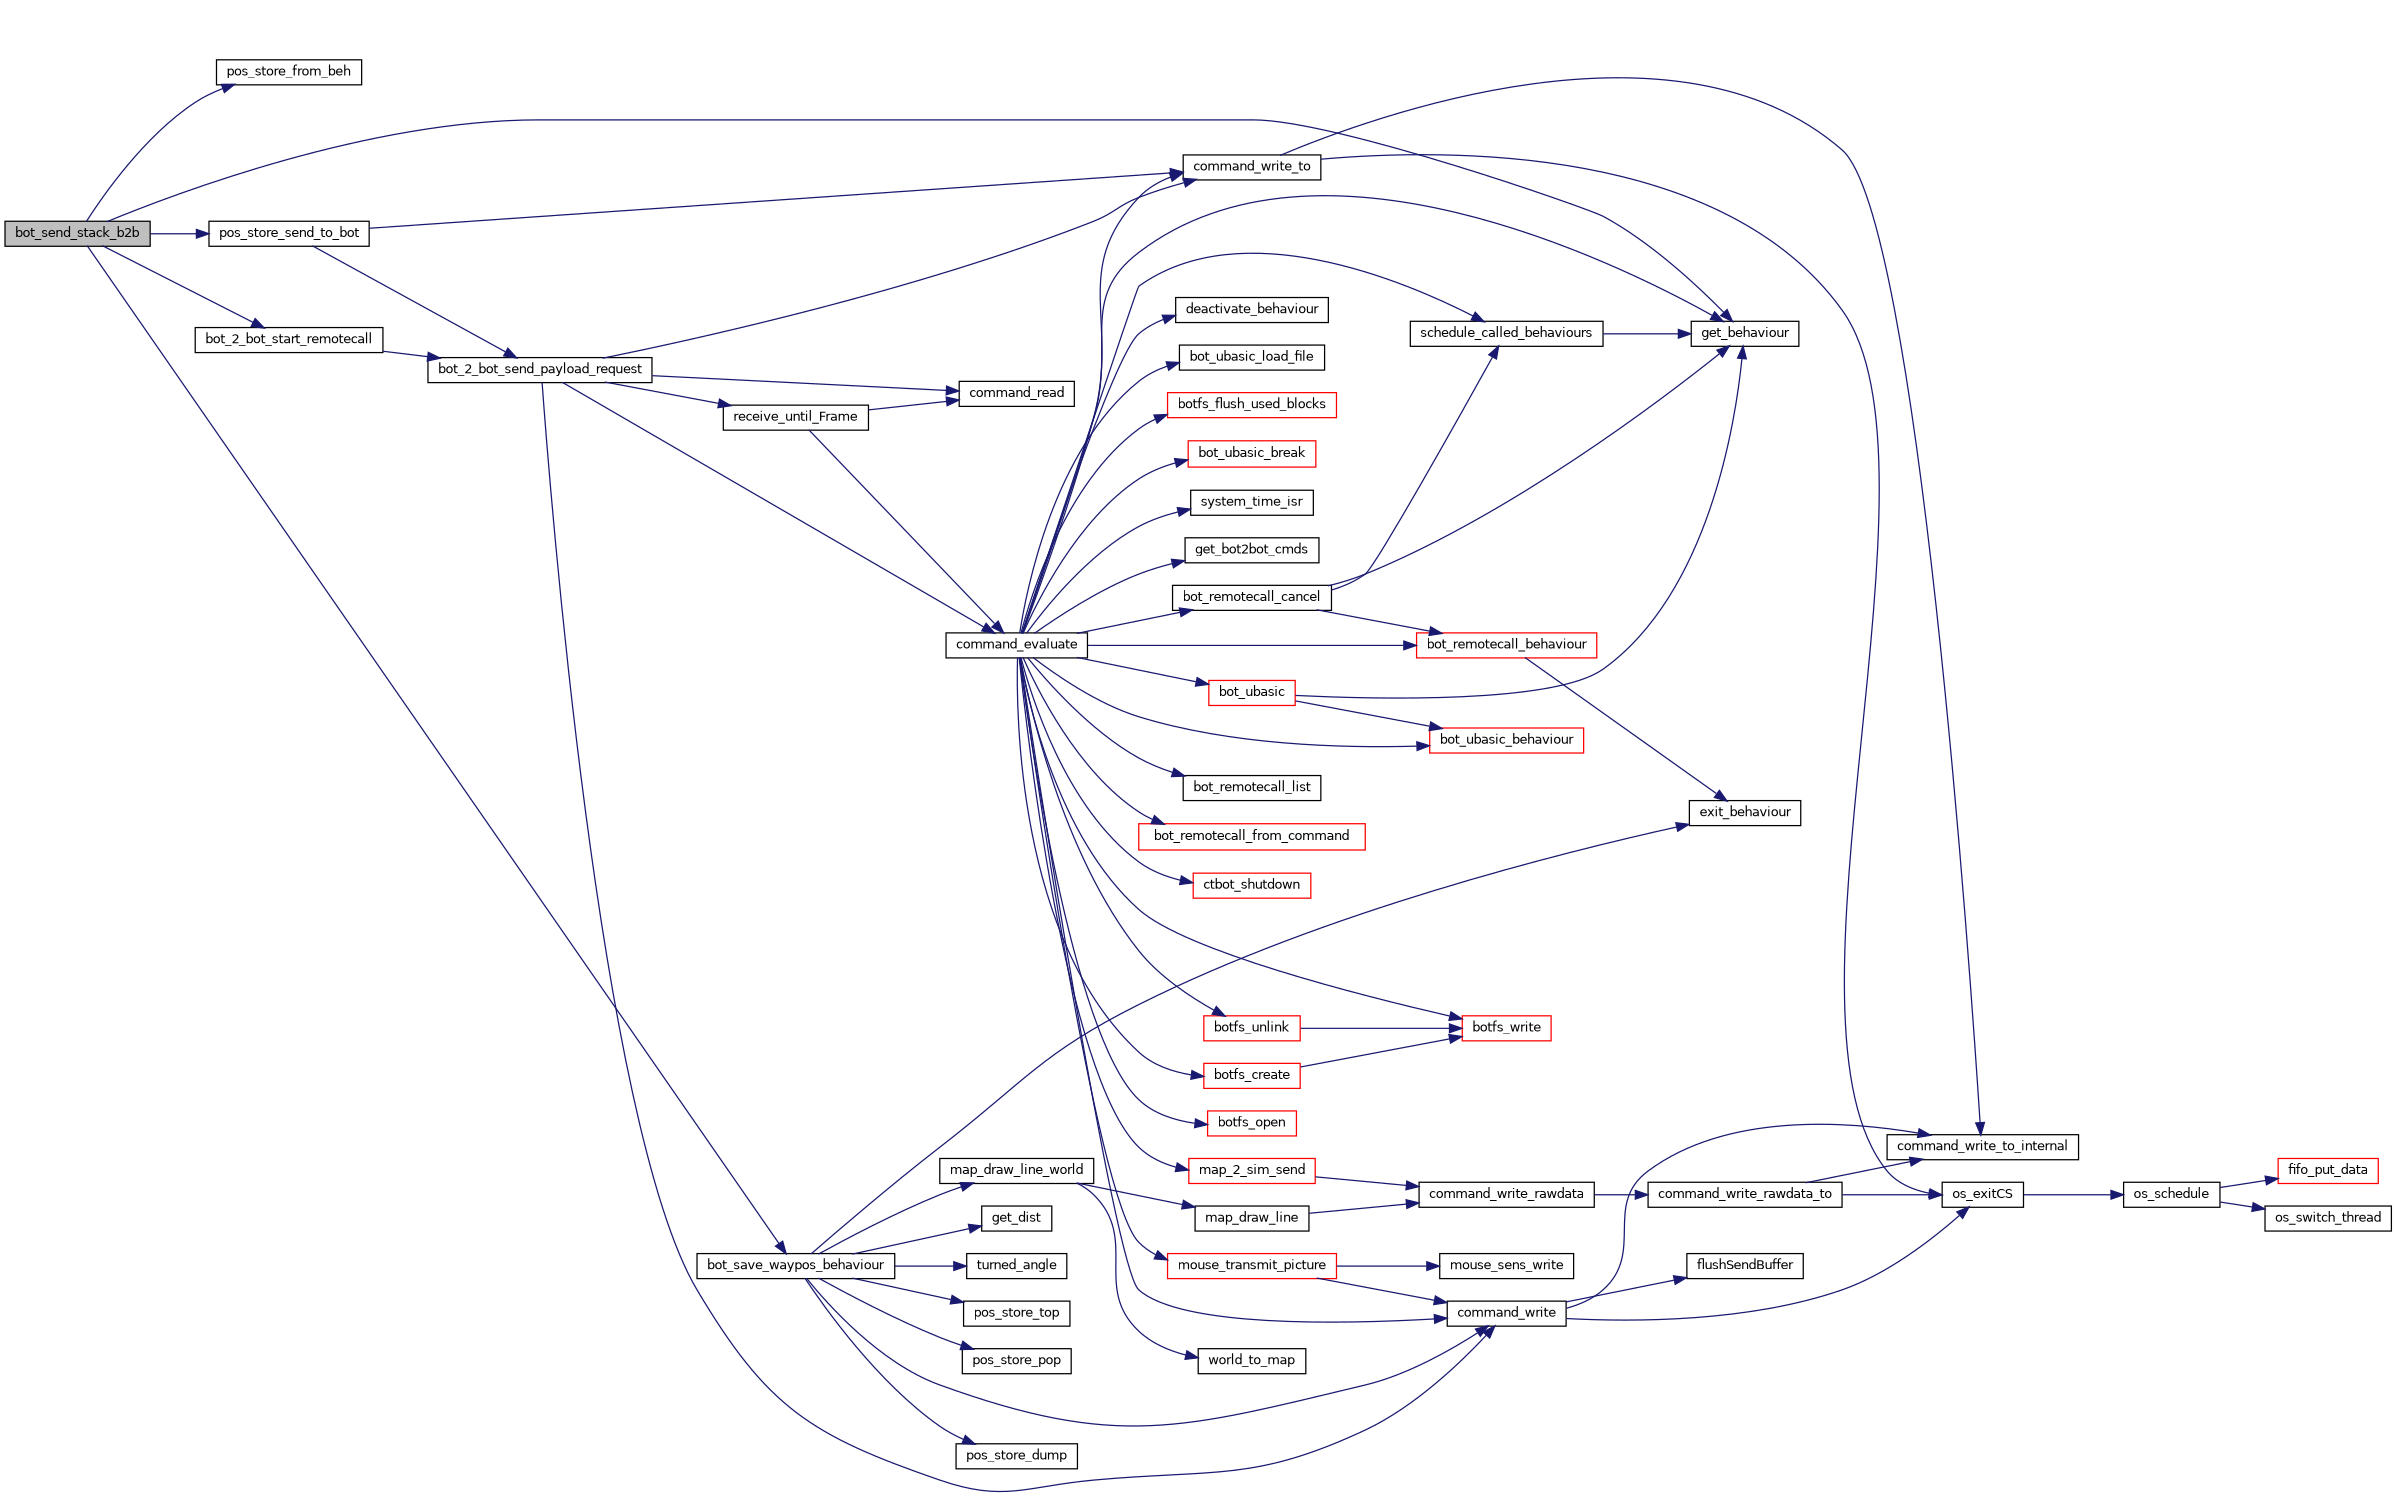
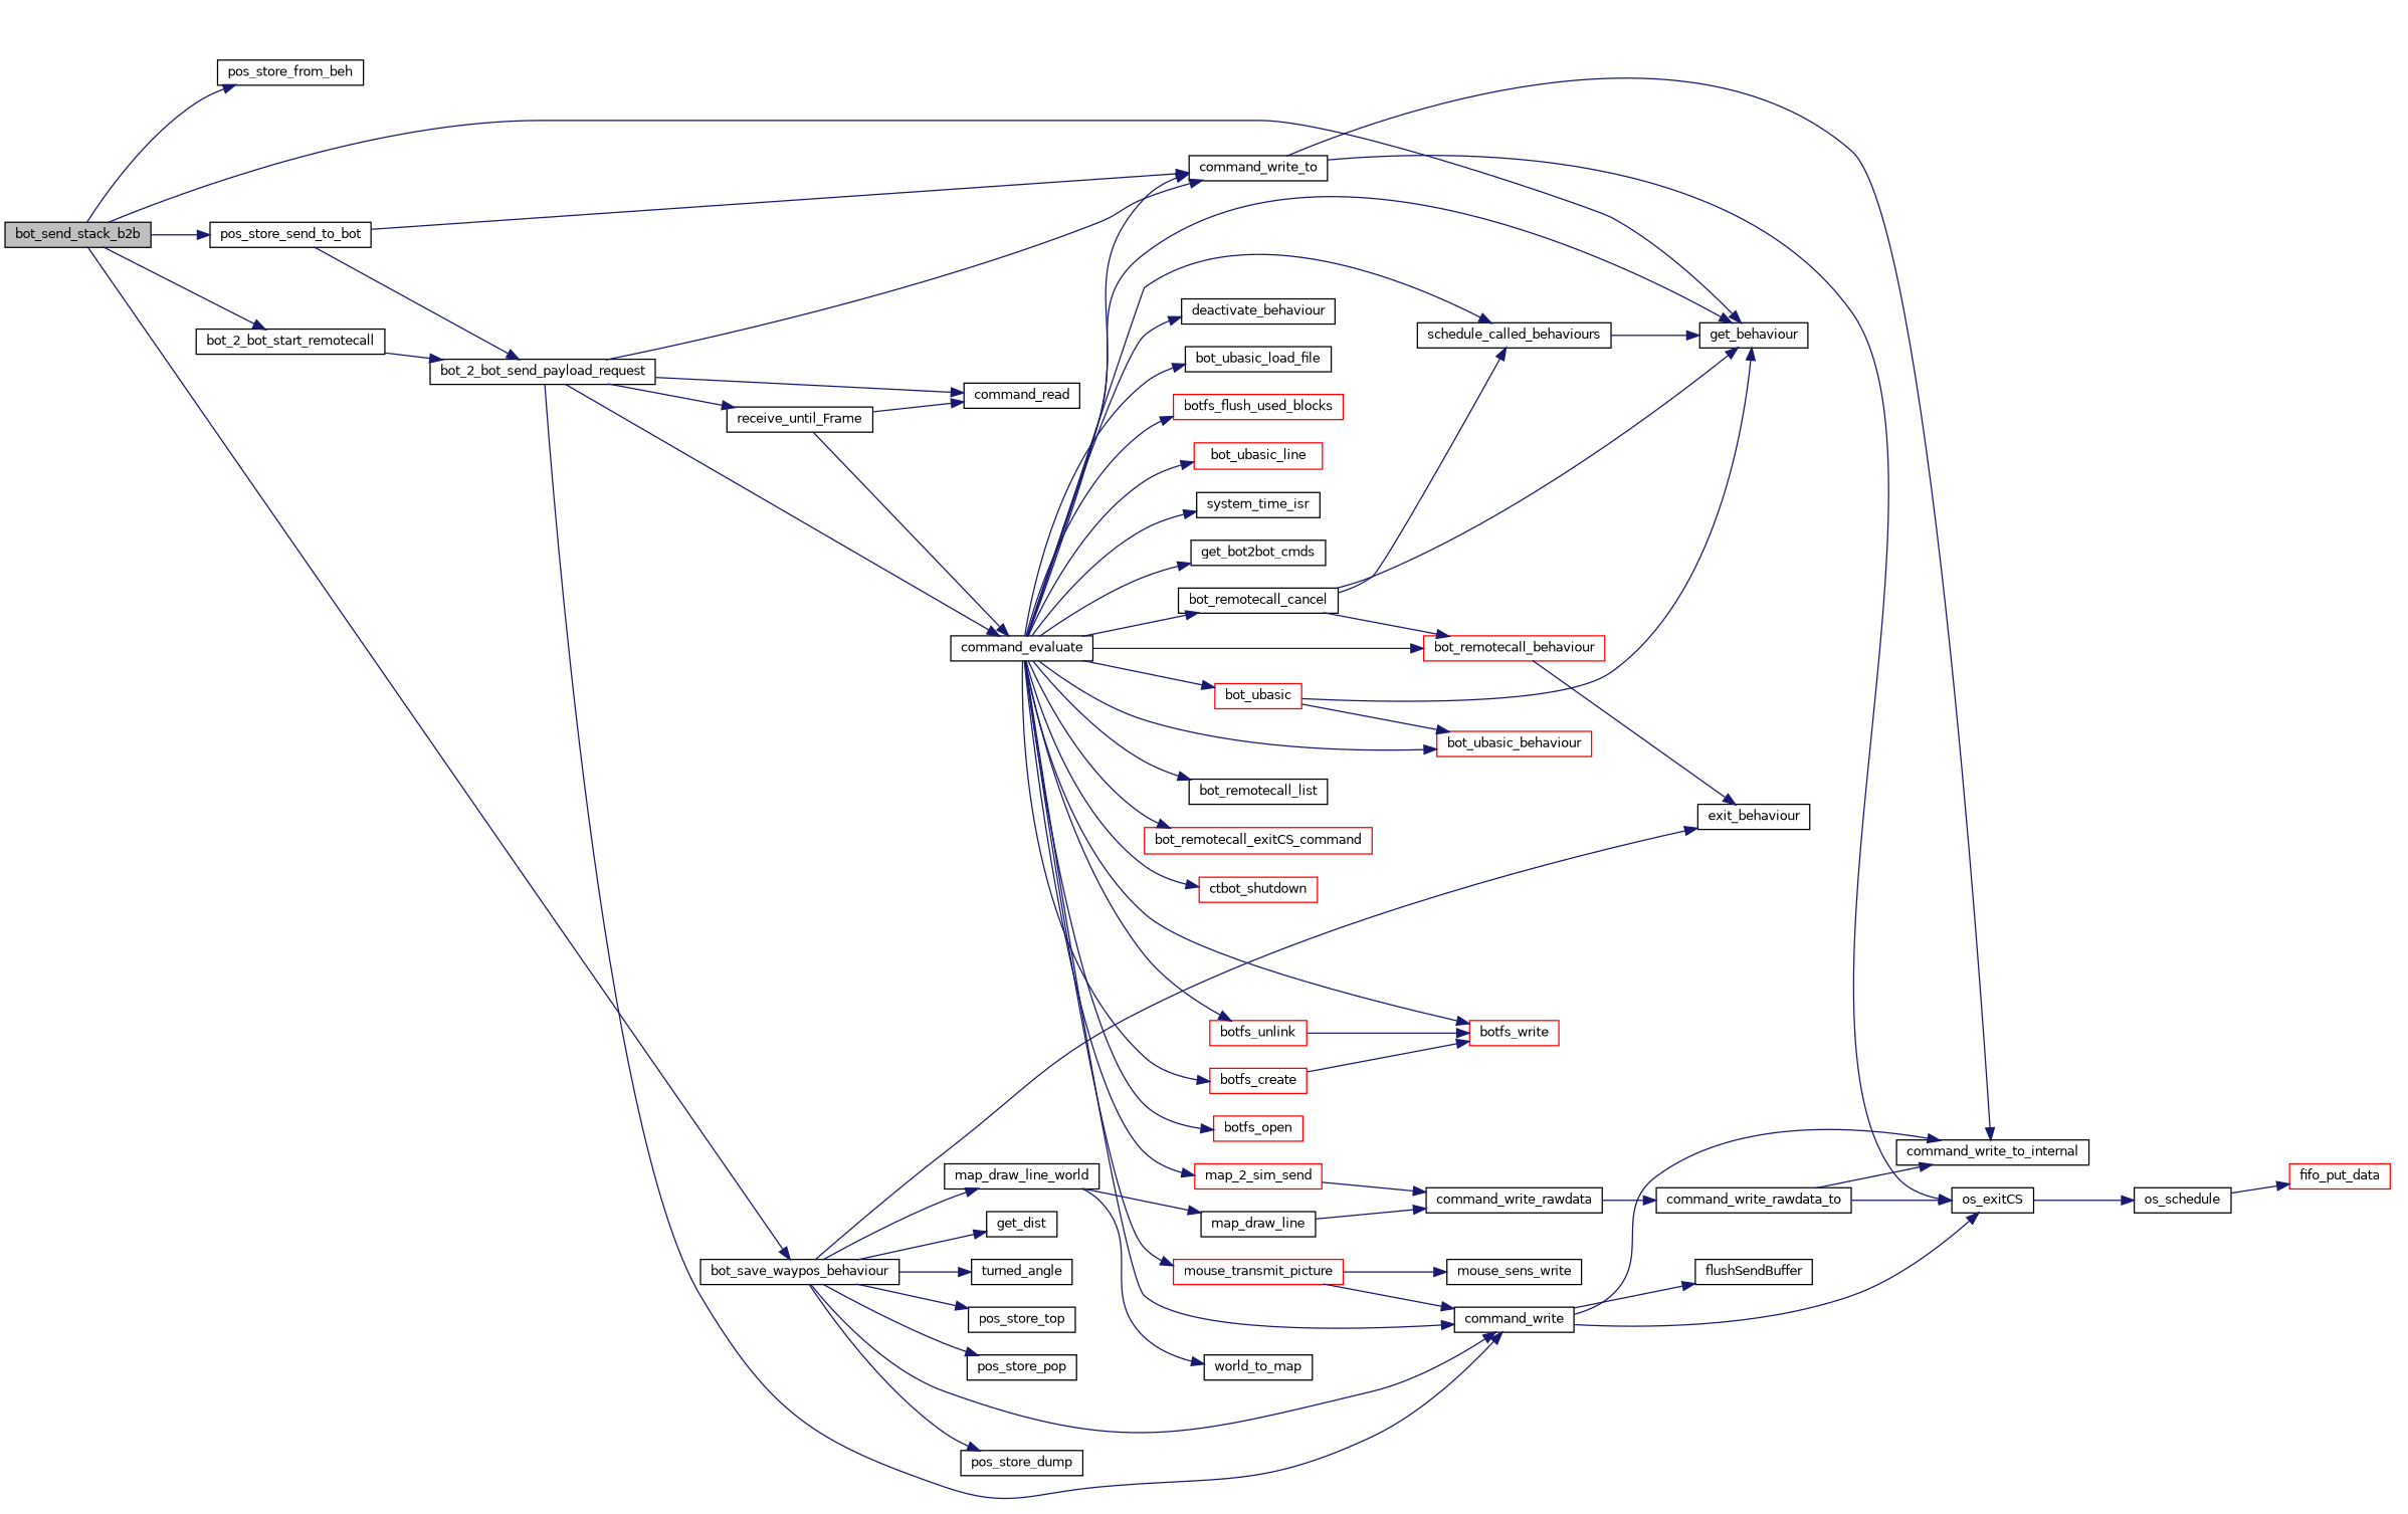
  digraph {
    rankdir=LR
    node [color=black fillcolor=white fontname=Helvetica fontsize=10 shape=record style=filled]
    edge [color=midnightblue fontname=Helvetica fontsize=10 labelfontname=Helvetica labelfontsize=10 style=solid]
    n1 [fillcolor=grey75 fontcolor=black height=0.2 label=bot_send_stack_b2b width=0.4]
    n2 [height=0.2 label=pos_store_from_beh width=0.4]
    n3 [height=0.2 label=get_behaviour width=0.4]
    n4 [height=0.2 label=bot_save_waypos_behaviour width=0.4]
    n5 [height=0.2 label=pos_store_send_to_bot width=0.4]
    n6 [height=0.2 label=bot_2_bot_start_remotecall width=0.4]
    n7 [height=0.2 label=exit_behaviour width=0.4]
    n8 [height=0.2 label=get_dist width=0.4]
    n9 [height=0.2 label=turned_angle width=0.4]
    n10 [height=0.2 label=pos_store_top width=0.4]
    n11 [height=0.2 label=pos_store_pop width=0.4]
    n12 [height=0.2 label=pos_store_dump width=0.4]
    n13 [height=0.2 label=command_write width=0.4]
    n14 [height=0.2 label=map_draw_line_world width=0.4]
    n15 [height=0.2 label=command_write_to width=0.4]
    n16 [height=0.2 label=bot_2_bot_send_payload_request width=0.4]
    n17 [height=0.2 label=command_write_to_internal width=0.4]
    n18 [height=0.2 label=flushSendBuffer width=0.4]
    n19 [height=0.2 label=os_exitCS width=0.4]
    n20 [height=0.2 label=world_to_map width=0.4]
    n21 [height=0.2 label=map_draw_line width=0.4]
    n22 [height=0.2 label=os_schedule width=0.4]
    n23 [color=red height=0.2 label=fifo_put_data width=0.4]
-   n24 [height=0.2 label=os_switch_thread width=0.4]
    n25 [height=0.2 label=command_write_rawdata width=0.4]
    n26 [height=0.2 label=command_write_rawdata_to width=0.4]
    n27 [height=0.2 label=command_read width=0.4]
    n28 [height=0.2 label=command_evaluate width=0.4]
    n29 [height=0.2 label=receive_until_Frame width=0.4]
    n30 [color=red height=0.2 label=mouse_transmit_picture width=0.4]
    n31 [height=0.2 label=bot_remotecall_list width=0.4]
-   n32 [color=red height=0.2 label=bot_remotecall_from_command width=0.4]
+   n32 [color=red height=0.2 label=bot_remotecall_exitCS_command width=0.4]
    n33 [height=0.2 label=bot_remotecall_cancel width=0.4]
    n34 [color=red height=0.2 label=bot_remotecall_behaviour width=0.4]
    n35 [height=0.2 label=schedule_called_behaviours width=0.4]
    n36 [color=red height=0.2 label=map_2_sim_send width=0.4]
    n37 [color=red height=0.2 label=ctbot_shutdown width=0.4]
    n38 [color=red height=0.2 label=botfs_unlink width=0.4]
    n39 [color=red height=0.2 label=botfs_write width=0.4]
    n40 [color=red height=0.2 label=botfs_create width=0.4]
    n41 [color=red height=0.2 label=botfs_open width=0.4]
    n42 [color=red height=0.2 label=bot_ubasic_behaviour width=0.4]
    n43 [height=0.2 label=deactivate_behaviour width=0.4]
    n44 [height=0.2 label=bot_ubasic_load_file width=0.4]
    n45 [color=red height=0.2 label=botfs_flush_used_blocks width=0.4]
    n46 [color=red height=0.2 label=bot_ubasic width=0.4]
-   n47 [color=red height=0.2 label=bot_ubasic_break width=0.4]
+   n47 [color=red height=0.2 label=bot_ubasic_line width=0.4]
    n48 [height=0.2 label=system_time_isr width=0.4]
    n49 [height=0.2 label=get_bot2bot_cmds width=0.4]
    n50 [height=0.2 label=mouse_sens_write width=0.4]
    n1 -> n2
    n1 -> n3
    n1 -> n4
    n1 -> n5
    n1 -> n6
    n4 -> n7
    n4 -> n8
    n4 -> n9
    n4 -> n10
    n4 -> n11
    n4 -> n12
    n4 -> n13
    n4 -> n14
    n5 -> n15
    n5 -> n16
    n6 -> n16
    n13 -> n17
    n13 -> n18
    n13 -> n19
    n14 -> n20
    n14 -> n21
    n15 -> n17
    n15 -> n19
    n16 -> n13
    n16 -> n15
    n16 -> n27
    n16 -> n28
    n16 -> n29
    n19 -> n22
    n21 -> n25
    n22 -> n23
-   n22 -> n24
    n25 -> n26
    n26 -> n17
    n26 -> n19
    n28 -> n3
    n28 -> n13
    n28 -> n15
    n28 -> n30
    n28 -> n31
    n28 -> n32
    n28 -> n33
    n28 -> n34
    n28 -> n35
    n28 -> n36
    n28 -> n37
    n28 -> n38
    n28 -> n39
    n28 -> n40
    n28 -> n41
    n28 -> n42
    n28 -> n43
    n28 -> n44
    n28 -> n45
    n28 -> n46
    n28 -> n47
    n28 -> n48
    n28 -> n49
    n29 -> n27
    n29 -> n28
    n30 -> n13
    n30 -> n50
    n33 -> n3
    n33 -> n34
    n33 -> n35
    n34 -> n7
    n35 -> n3
    n36 -> n25
    n38 -> n39
    n40 -> n39
    n46 -> n3
    n46 -> n42
  }
